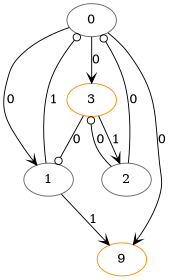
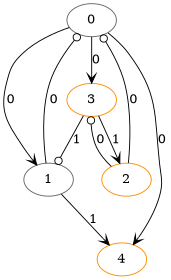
  digraph {
    node [color=gray40]
    edge [arrowhead=vee]
    0
    1
    3 [color=darkorange]
-   4 [color=darkorange label=9]
-   2
+   4 [color=darkorange]
+   2 [color=darkorange]
    0 -> 1 [label=0]
    0 -> 3 [label=0]
    0 -> 4 [label=0]
-   1 -> 0 [arrowhead=odot label=1]
+   1 -> 0 [arrowhead=odot label=0]
    1 -> 4 [label=1]
-   3 -> 1 [arrowhead=odot label=0]
+   3 -> 1 [arrowhead=odot label=1]
    3 -> 2 [label=1]
    2 -> 0 [arrowhead=odot label=0]
    2 -> 3 [arrowhead=odot label=0]
  }
